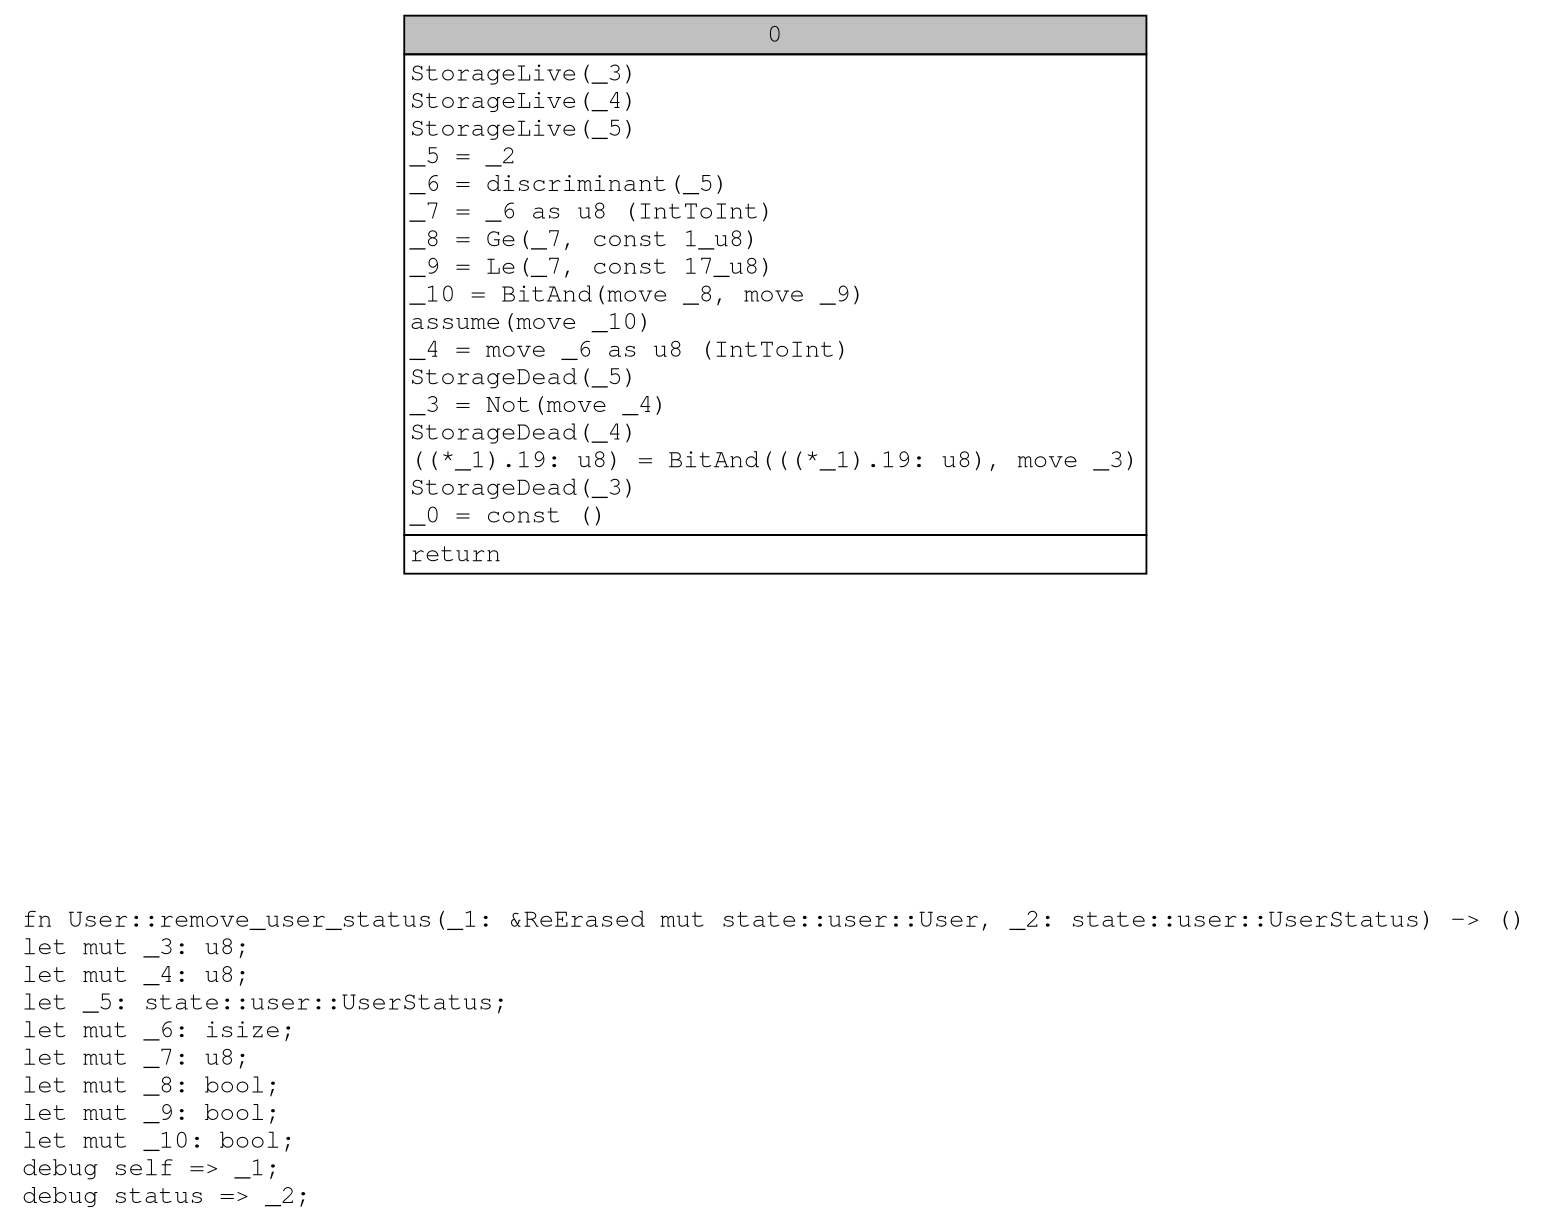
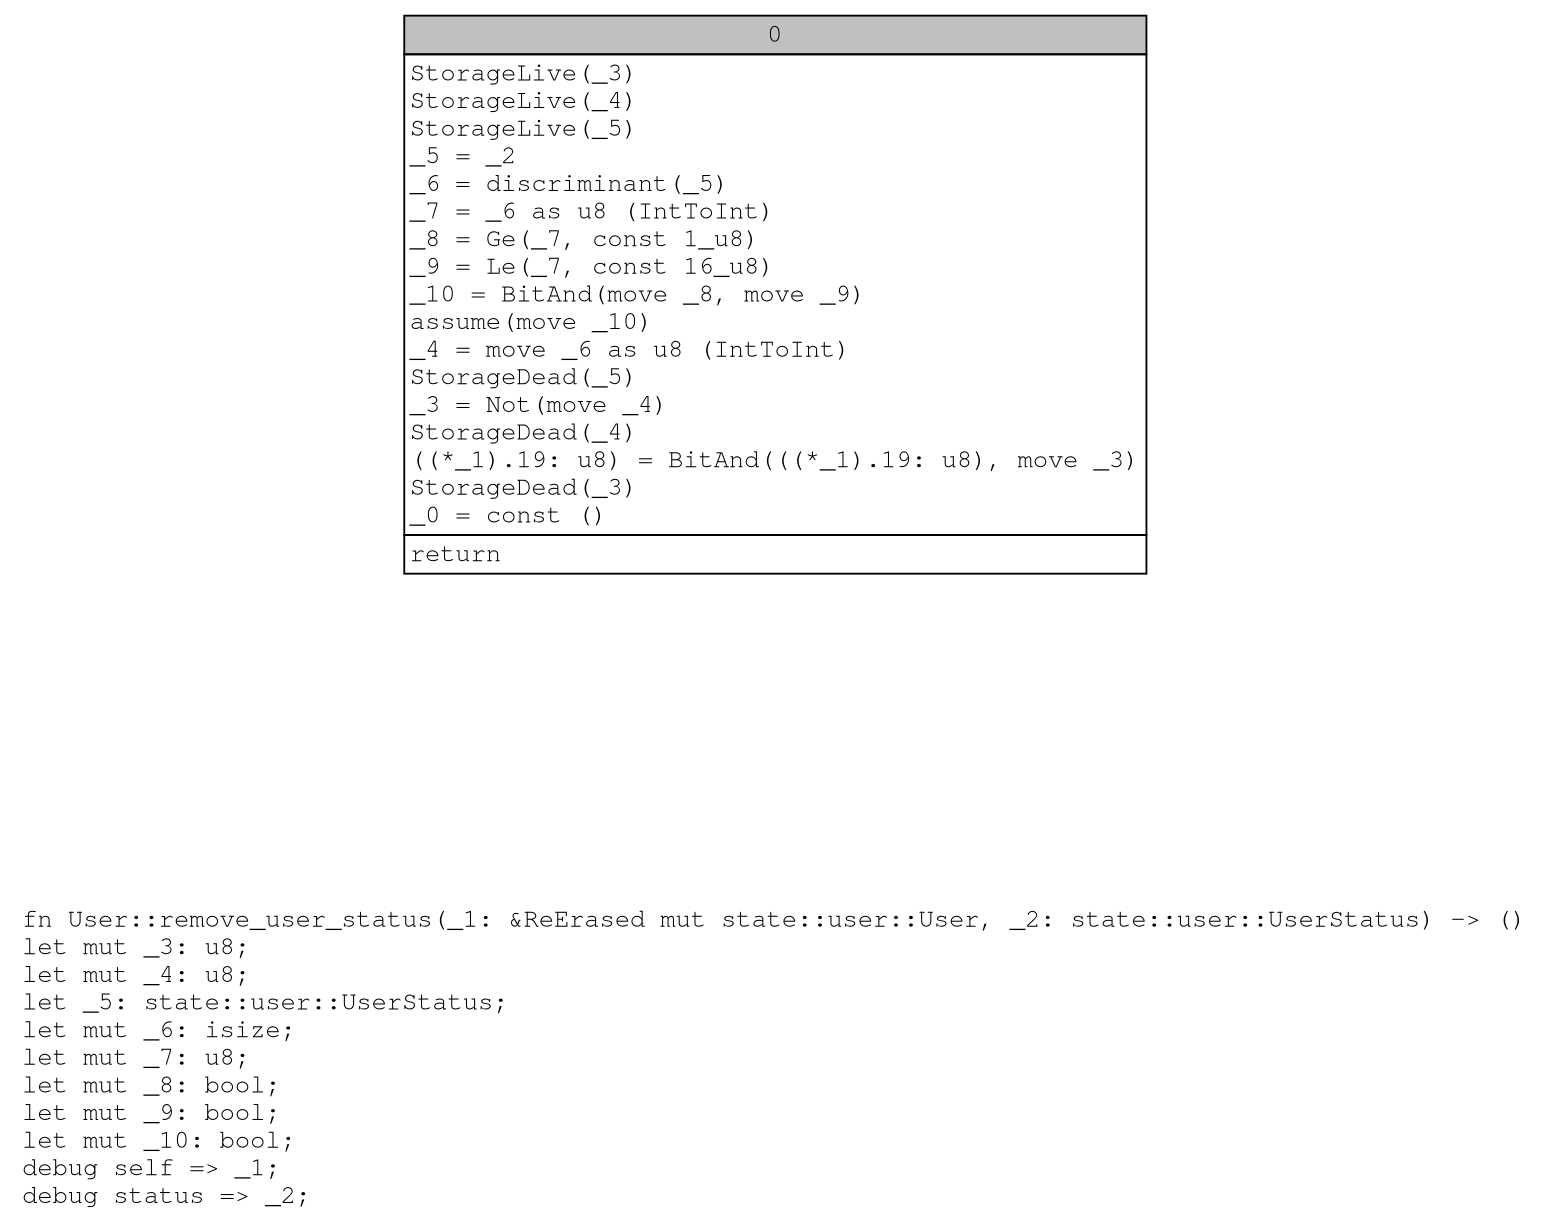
  digraph {
    fontname="Courier, monospace"
    label=<fn User::remove_user_status(_1: &amp;ReErased mut state::user::User, _2: state::user::UserStatus) -&gt; ()<br align="left"/>let mut _3: u8;<br align="left"/>let mut _4: u8;<br align="left"/>let _5: state::user::UserStatus;<br align="left"/>let mut _6: isize;<br align="left"/>let mut _7: u8;<br align="left"/>let mut _8: bool;<br align="left"/>let mut _9: bool;<br align="left"/>let mut _10: bool;<br align="left"/>debug self =&gt; _1;<br align="left"/>debug status =&gt; _2;<br align="left"/>>
-   n1 [fontname="Courier, monospace" label=<<table border="0" cellborder="1" cellspacing="0"><tr><td bgcolor="gray" align="center" colspan="1">0</td></tr><tr><td align="left" balign="left">StorageLive(_3)<br/>StorageLive(_4)<br/>StorageLive(_5)<br/>_5 = _2<br/>_6 = discriminant(_5)<br/>_7 = _6 as u8 (IntToInt)<br/>_8 = Ge(_7, const 1_u8)<br/>_9 = Le(_7, const 17_u8)<br/>_10 = BitAnd(move _8, move _9)<br/>assume(move _10)<br/>_4 = move _6 as u8 (IntToInt)<br/>StorageDead(_5)<br/>_3 = Not(move _4)<br/>StorageDead(_4)<br/>((*_1).19: u8) = BitAnd(((*_1).19: u8), move _3)<br/>StorageDead(_3)<br/>_0 = const ()<br/></td></tr><tr><td align="left">return</td></tr></table>> shape=none]
+   n1 [fontname="Courier, monospace" label=<<table border="0" cellborder="1" cellspacing="0"><tr><td bgcolor="gray" align="center" colspan="1">0</td></tr><tr><td align="left" balign="left">StorageLive(_3)<br/>StorageLive(_4)<br/>StorageLive(_5)<br/>_5 = _2<br/>_6 = discriminant(_5)<br/>_7 = _6 as u8 (IntToInt)<br/>_8 = Ge(_7, const 1_u8)<br/>_9 = Le(_7, const 16_u8)<br/>_10 = BitAnd(move _8, move _9)<br/>assume(move _10)<br/>_4 = move _6 as u8 (IntToInt)<br/>StorageDead(_5)<br/>_3 = Not(move _4)<br/>StorageDead(_4)<br/>((*_1).19: u8) = BitAnd(((*_1).19: u8), move _3)<br/>StorageDead(_3)<br/>_0 = const ()<br/></td></tr><tr><td align="left">return</td></tr></table>> shape=none]
  }
